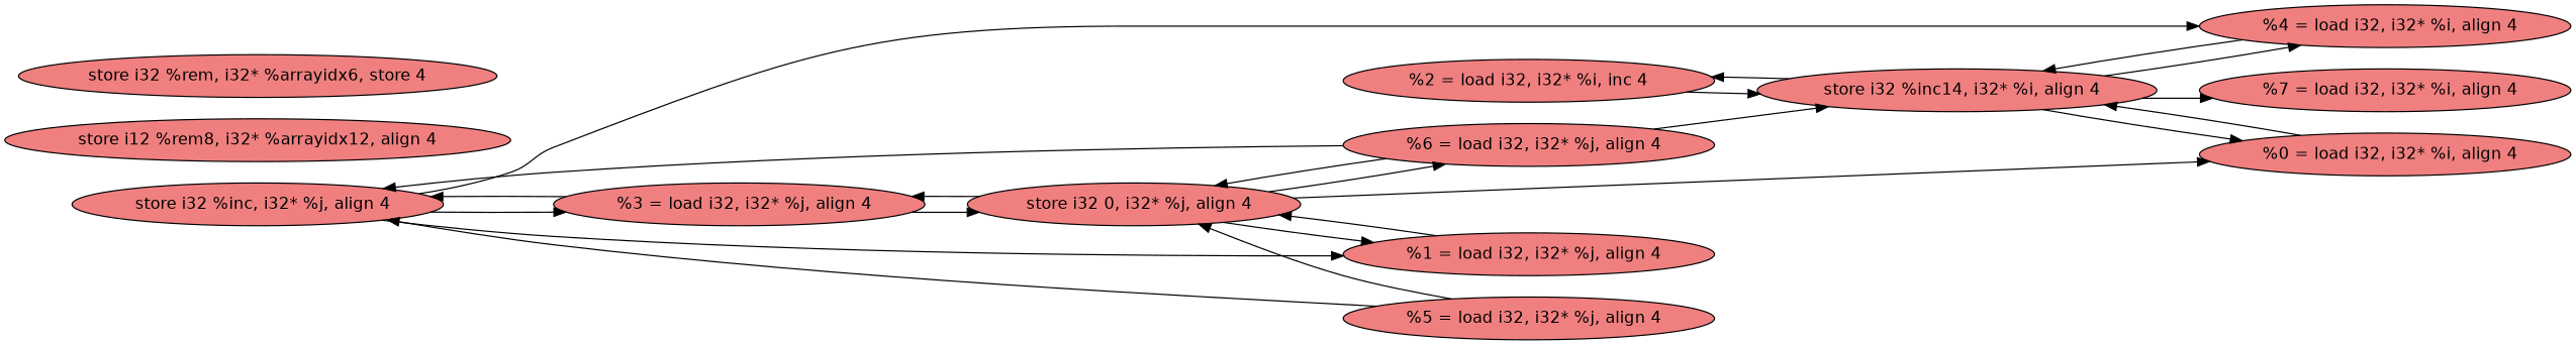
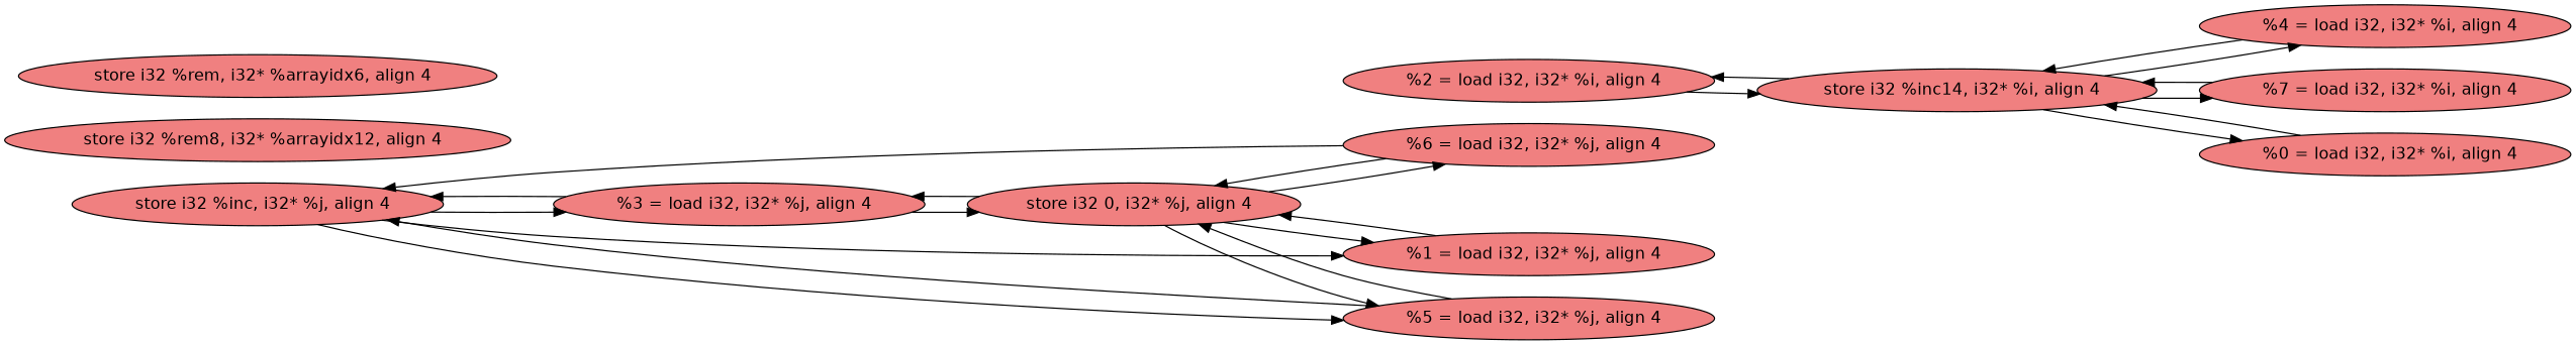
  digraph {
    fontname="DejaVu Sans"
    rankdir=LR
    node [fillcolor=lightcoral fontname="DejaVu Sans" shape=ellipse style=filled]
    edge [fontname="DejaVu Sans"]
-   n1 [label="%2 = load i32, i32* %i, inc 4"]
+   n1 [label="  %2 = load i32, i32* %i, align 4"]
    n2 [label="  store i32 %inc14, i32* %i, align 4"]
    n3 [label="  %4 = load i32, i32* %i, align 4"]
    n4 [label="  %7 = load i32, i32* %i, align 4"]
    n5 [label="  %0 = load i32, i32* %i, align 4"]
    n6 [label="  %3 = load i32, i32* %j, align 4"]
    n7 [label="  store i32 0, i32* %j, align 4"]
    n8 [label="  store i32 %inc, i32* %j, align 4"]
    n9 [label="  %1 = load i32, i32* %j, align 4"]
    n10 [label="  %6 = load i32, i32* %j, align 4"]
    n11 [label="  %5 = load i32, i32* %j, align 4"]
-   n12 [label="store i12 %rem8, i32* %arrayidx12, align 4"]
-   n13 [label="store i32 %rem, i32* %arrayidx6, store 4"]
+   n12 [label="  store i32 %rem8, i32* %arrayidx12, align 4"]
+   n13 [label="  store i32 %rem, i32* %arrayidx6, align 4"]
    n1 -> n2
    n2 -> n1
    n2 -> n3
    n2 -> n4
    n2 -> n5
    n3 -> n2
-   n10 -> n2
+   n4 -> n2
    n5 -> n2
    n6 -> n7
    n6 -> n8
    n7 -> n6
    n7 -> n9
    n7 -> n10
-   n7 -> n5
+   n7 -> n11
    n8 -> n6
    n8 -> n9
-   n8 -> n3
+   n8 -> n11
    n9 -> n7
    n10 -> n7
    n10 -> n8
    n11 -> n7
    n11 -> n8
  }
